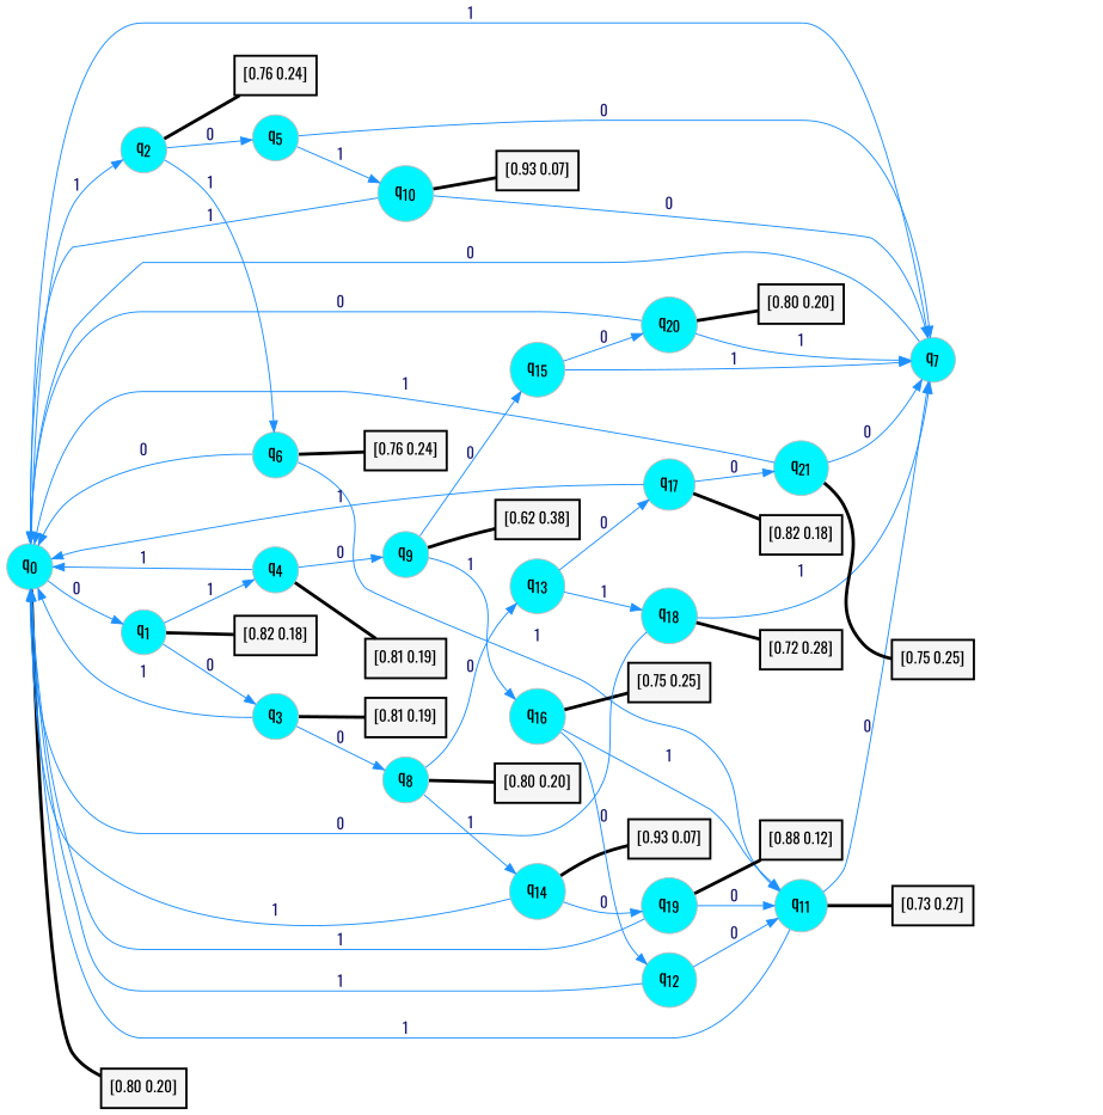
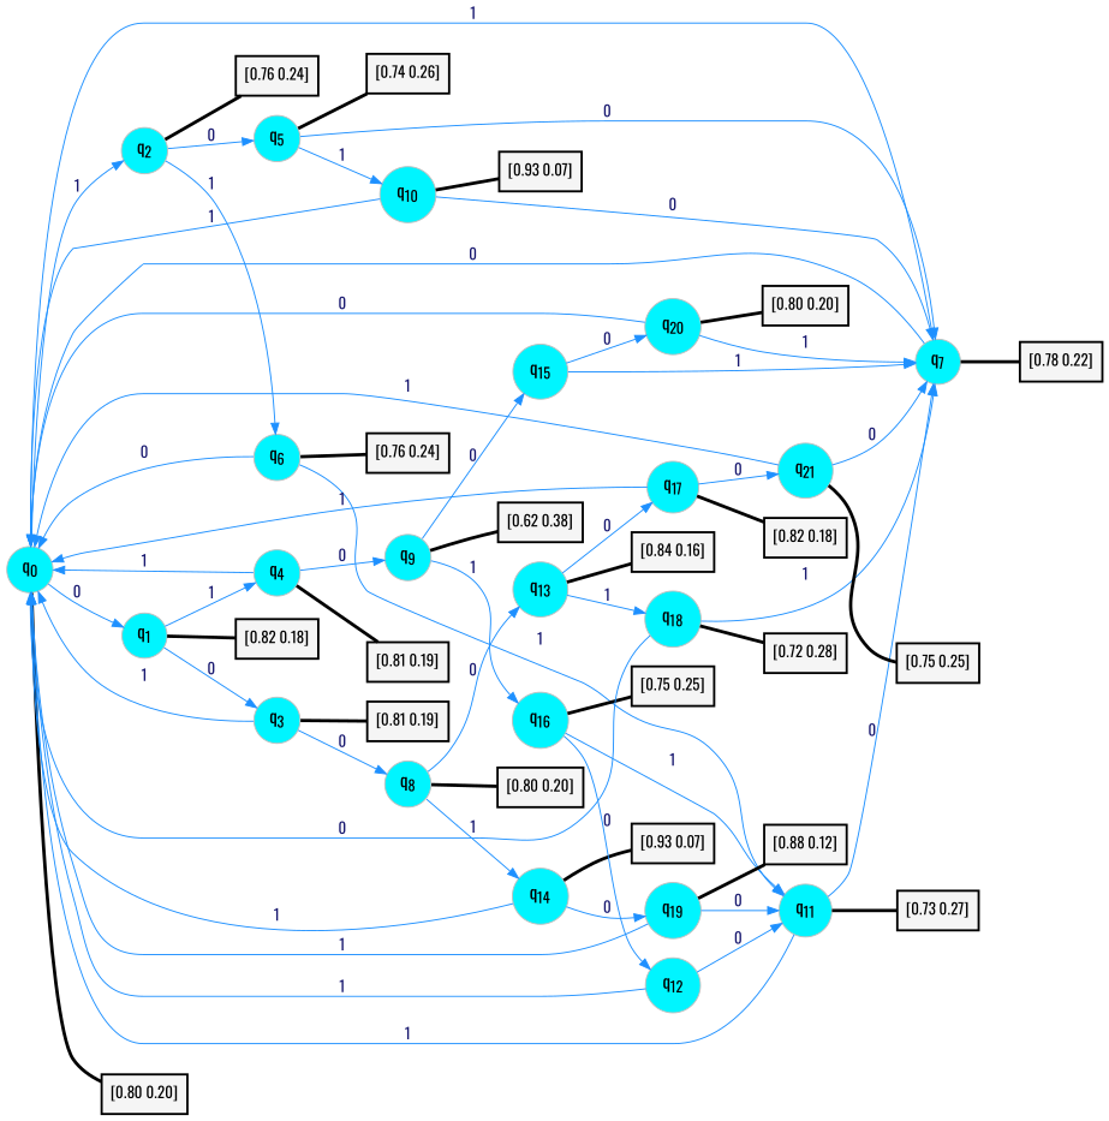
  digraph {
    fontname=Oswald
    rankdir=LR
    node [color=gray fillcolor=turquoise1 fontcolor=black fontname=Oswald fontsize=16 fontweight=bold shape=circle style=filled]
    edge [arrowsize=1 color=dodgerblue1 fontcolor=midnightblue fontname=Oswald fontweight=bold penwidth=1 style=solid weight=20]
    n1 [label=<q<SUB>0</SUB>>]
    n2 [label=<q<SUB>1</SUB>>]
    n3 [label=<q<SUB>2</SUB>>]
    n4 [color=black fillcolor=whitesmoke fontsize=14 label="[0.80 0.20]" penwidth=2 shape=box]
    n5 [label=<q<SUB>3</SUB>>]
    n6 [label=<q<SUB>4</SUB>>]
    n7 [color=black fillcolor=whitesmoke fontsize=14 label="[0.82 0.18]" penwidth=2 shape=box]
    n8 [label=<q<SUB>5</SUB>>]
    n9 [label=<q<SUB>6</SUB>>]
    n10 [color=black fillcolor=whitesmoke fontsize=14 label="[0.76 0.24]" penwidth=2 shape=box]
    n11 [label=<q<SUB>8</SUB>>]
    n12 [color=black fillcolor=whitesmoke fontsize=14 label="[0.81 0.19]" penwidth=2 shape=box]
    n13 [label=<q<SUB>9</SUB>>]
    n14 [color=black fillcolor=whitesmoke fontsize=14 label="[0.81 0.19]" penwidth=2 shape=box]
    n15 [label=<q<SUB>7</SUB>>]
    n16 [label=<q<SUB>10</SUB>>]
+   n17 [color=black fillcolor=whitesmoke fontsize=14 label="[0.74 0.26]" penwidth=2 shape=box]
    n18 [label=<q<SUB>11</SUB>>]
    n19 [color=black fillcolor=whitesmoke fontsize=14 label="[0.76 0.24]" penwidth=2 shape=box]
    n20 [label=<q<SUB>13</SUB>>]
    n21 [label=<q<SUB>14</SUB>>]
    n22 [color=black fillcolor=whitesmoke fontsize=14 label="[0.80 0.20]" penwidth=2 shape=box]
    n23 [label=<q<SUB>15</SUB>>]
    n24 [label=<q<SUB>16</SUB>>]
    n25 [color=black fillcolor=whitesmoke fontsize=14 label="[0.62 0.38]" penwidth=2 shape=box]
+   n26 [color=black fillcolor=whitesmoke fontsize=14 label="[0.78 0.22]" penwidth=2 shape=box]
    n27 [color=black fillcolor=whitesmoke fontsize=14 label="[0.93 0.07]" penwidth=2 shape=box]
    n28 [color=black fillcolor=whitesmoke fontsize=14 label="[0.73 0.27]" penwidth=2 shape=box]
    n29 [label=<q<SUB>17</SUB>>]
    n30 [label=<q<SUB>18</SUB>>]
+   n31 [color=black fillcolor=whitesmoke fontsize=14 label="[0.84 0.16]" penwidth=2 shape=box]
    n32 [label=<q<SUB>19</SUB>>]
    n33 [color=black fillcolor=whitesmoke fontsize=14 label="[0.93 0.07]" penwidth=2 shape=box]
    n34 [label=<q<SUB>20</SUB>>]
    n35 [label=<q<SUB>12</SUB>>]
    n36 [color=black fillcolor=whitesmoke fontsize=14 label="[0.75 0.25]" penwidth=2 shape=box]
    n37 [label=<q<SUB>21</SUB>>]
    n38 [color=black fillcolor=whitesmoke fontsize=14 label="[0.82 0.18]" penwidth=2 shape=box]
    n39 [color=black fillcolor=whitesmoke fontsize=14 label="[0.72 0.28]" penwidth=2 shape=box]
    n40 [color=black fillcolor=whitesmoke fontsize=14 label="[0.88 0.12]" penwidth=2 shape=box]
    n41 [color=black fillcolor=whitesmoke fontsize=14 label="[0.80 0.20]" penwidth=2 shape=box]
    n42 [color=black fillcolor=whitesmoke fontsize=14 label="[0.75 0.25]" penwidth=2 shape=box]
    n1 -> n2 [label=0]
    n1 -> n3 [label=1]
    n1 -> n4 [arrowhead=none color=black penwidth=3]
    n2 -> n5 [label=0]
    n2 -> n6 [label=1]
    n2 -> n7 [arrowhead=none color=black penwidth=3]
    n3 -> n8 [label=0]
    n3 -> n9 [label=1]
    n3 -> n10 [arrowhead=none color=black penwidth=3]
    n5 -> n1 [label=1]
    n5 -> n11 [label=0]
    n5 -> n12 [arrowhead=none color=black penwidth=3]
    n6 -> n1 [label=1]
    n6 -> n13 [label=0]
    n6 -> n14 [arrowhead=none color=black penwidth=3]
    n8 -> n15 [label=0]
    n8 -> n16 [label=1]
+   n8 -> n17 [arrowhead=none color=black penwidth=3]
    n9 -> n1 [label=0]
    n9 -> n18 [label=1]
    n9 -> n19 [arrowhead=none color=black penwidth=3]
    n11 -> n20 [label=0]
    n11 -> n21 [label=1]
    n11 -> n22 [arrowhead=none color=black penwidth=3]
    n13 -> n23 [label=0]
    n13 -> n24 [label=1]
    n13 -> n25 [arrowhead=none color=black penwidth=3]
    n15 -> n1 [label=0]
    n15 -> n1 [label=1]
+   n15 -> n26 [arrowhead=none color=black penwidth=3]
    n16 -> n1 [label=1]
    n16 -> n15 [label=0]
    n16 -> n27 [arrowhead=none color=black penwidth=3]
    n18 -> n1 [label=1]
    n18 -> n15 [label=0]
    n18 -> n28 [arrowhead=none color=black penwidth=3]
    n20 -> n29 [label=0]
    n20 -> n30 [label=1]
+   n20 -> n31 [arrowhead=none color=black penwidth=3]
    n21 -> n1 [label=1]
    n21 -> n32 [label=0]
    n21 -> n33 [arrowhead=none color=black penwidth=3]
    n23 -> n15 [label=1]
    n23 -> n34 [label=0]
    n24 -> n18 [label=1]
    n24 -> n35 [label=0]
    n24 -> n36 [arrowhead=none color=black penwidth=3]
    n29 -> n1 [label=1]
    n29 -> n37 [label=0]
    n29 -> n38 [arrowhead=none color=black penwidth=3]
    n30 -> n1 [label=0]
    n30 -> n15 [label=1]
    n30 -> n39 [arrowhead=none color=black penwidth=3]
    n32 -> n1 [label=1]
    n32 -> n18 [label=0]
    n32 -> n40 [arrowhead=none color=black penwidth=3]
    n34 -> n1 [label=0]
    n34 -> n15 [label=1]
    n34 -> n41 [arrowhead=none color=black penwidth=3]
    n35 -> n1 [label=1]
    n35 -> n18 [label=0]
    n37 -> n1 [label=1]
    n37 -> n15 [label=0]
    n37 -> n42 [arrowhead=none color=black penwidth=3]
  }
